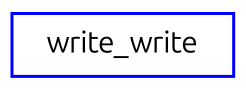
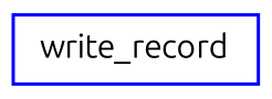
  digraph {
    rankdir=LR
    fontname=Ubuntu
-   n1 [color=blue fillcolor=white fontname=Ubuntu fontsize=10 height=0.2 label=write_write shape=record style=filled width=0.4]
+   n1 [color=blue fillcolor=white fontname=Ubuntu fontsize=10 height=0.2 label=write_record shape=record style=filled width=0.4]
  }
